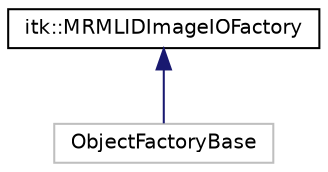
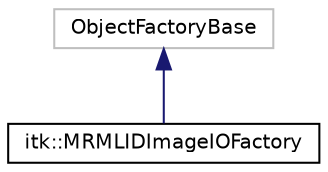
  digraph {
    rankdir=TB
    node [fontname=Helvetica fontsize=10 shape=record]
    n1 [color=grey75 height=0.2 label=ObjectFactoryBase width=0.4]
    n2 [color=black height=0.2 label="itk::MRMLIDImageIOFactory" width=0.4]
-   n2 -> n1 [color=midnightblue dir=back fontname=Helvetica fontsize=10 labelfontname=Helvetica labelfontsize=10 style=solid]
+   n1 -> n2 [color=midnightblue dir=back fontname=Helvetica fontsize=10 labelfontname=Helvetica labelfontsize=10 style=solid]
  }
